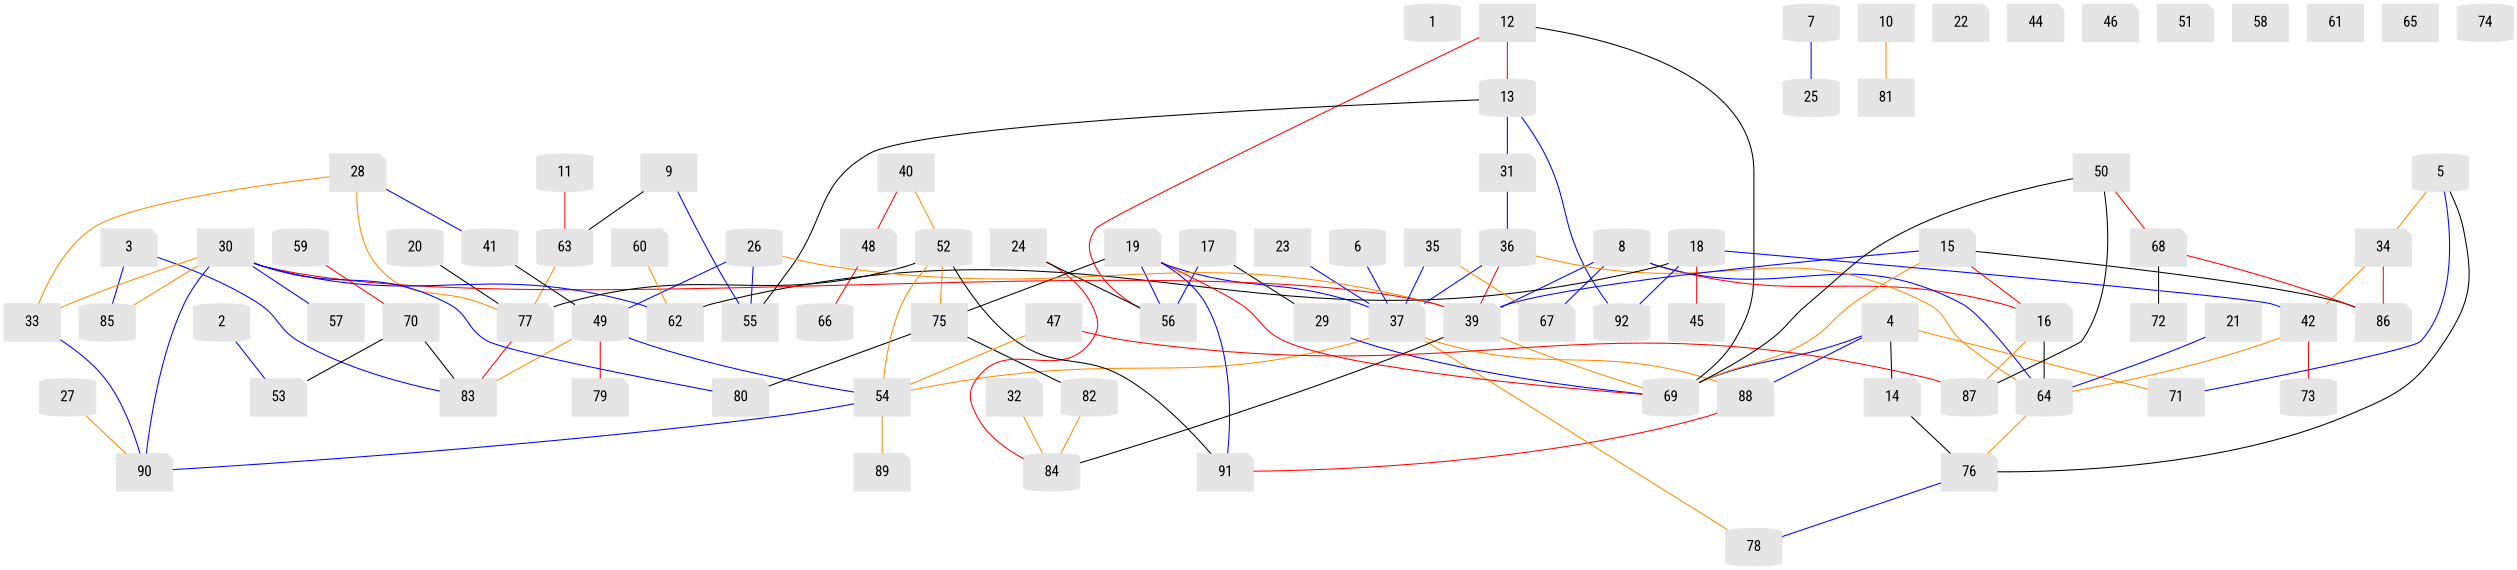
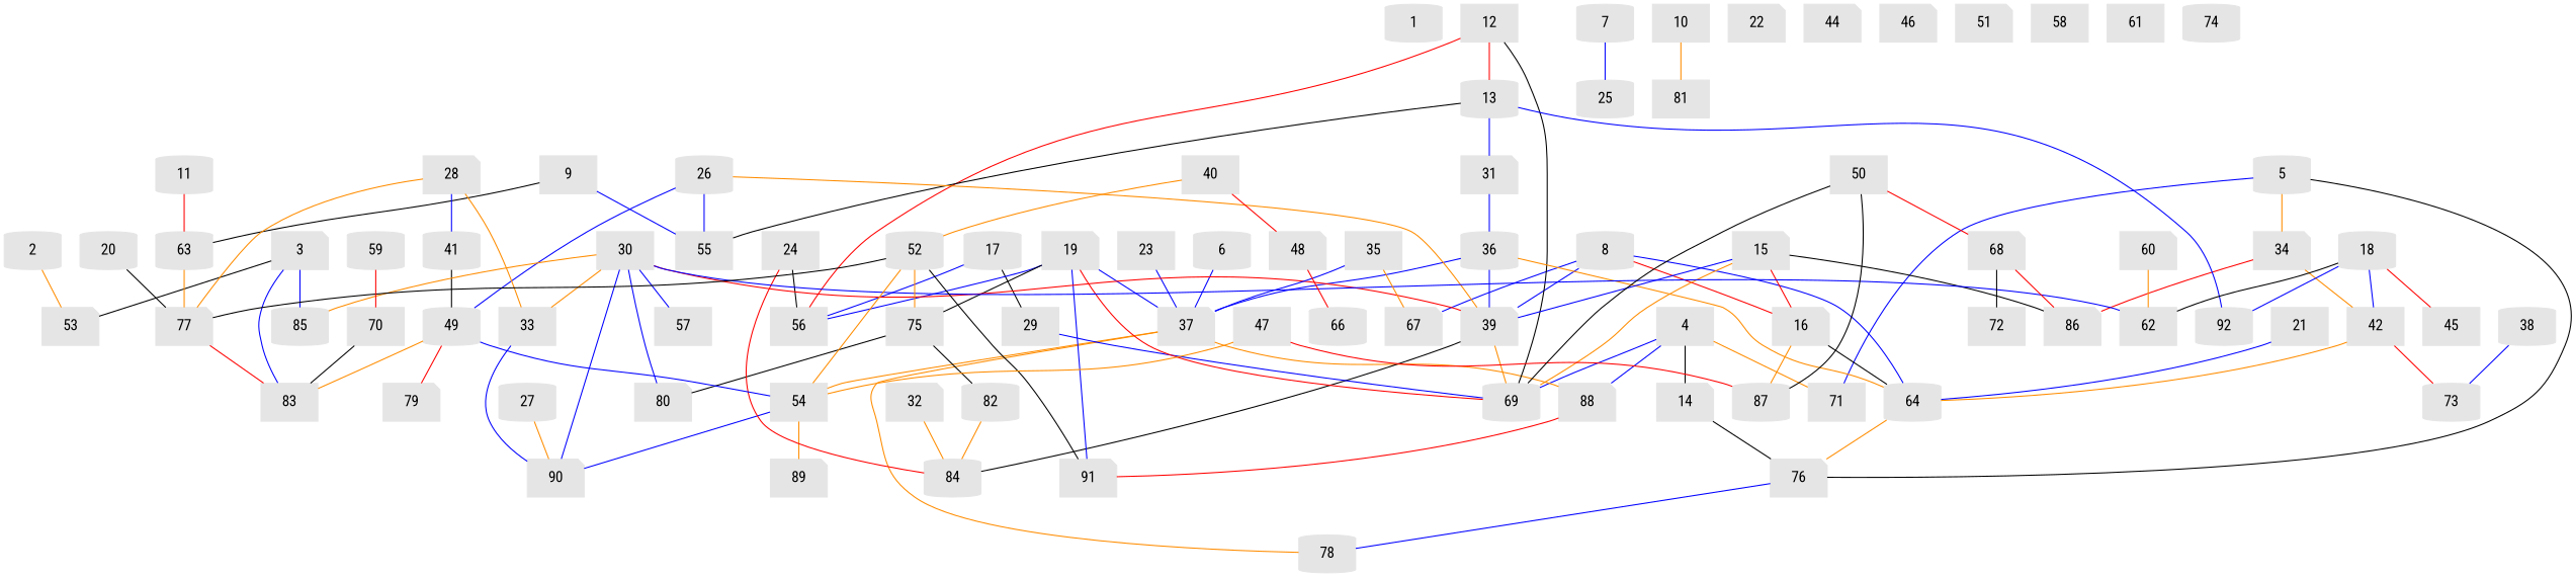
  graph {
    fontname="Roboto Condensed"
    node [color=gray90 fontname="Roboto Condensed" shape=cylinder style=filled]
    edge [color=blue fontname="Roboto Condensed"]
    1
    2
    53 [shape=note]
    3 [shape=note]
    83 [shape=box]
    85
    14 [shape=note]
    4 [shape=box]
    69
    71 [shape=box]
    88 [shape=note]
    76 [shape=note]
    91 [shape=note]
    5
    34 [shape=note]
    86 [shape=note]
    42 [shape=box]
    78
    6
    37 [shape=note]
    54 [shape=box]
    7
    25
    8
    16 [shape=note]
    39 [shape=note]
    64
    67 [shape=note]
    87
    84
    9 [shape=box]
    55 [shape=box]
    63
    77 [shape=note]
    10 [shape=box]
    81 [shape=box]
    11
    12 [shape=box]
    13
    56 [shape=box]
    31 [shape=note]
    92
    36
    15 [shape=note]
    17
    29 [shape=box]
    18
    45 [shape=box]
    62 [shape=box]
    73
    19 [shape=note]
    75 [shape=box]
    80 [shape=note]
    82
    20
    21 [shape=box]
    22 [shape=note]
    23 [shape=box]
    24 [shape=box]
    26
    49
    79 [shape=note]
    27
    90 [shape=note]
    28 [shape=note]
    33 [shape=box]
    41
    30 [shape=box]
    57 [shape=box]
    32 [shape=note]
    35 [shape=box]
    89 [shape=note]
+   38
    48 [shape=note]
    40 [shape=box]
    52
    66
    44 [shape=note]
    46 [shape=note]
    47 [shape=box]
    50 [shape=box]
    68 [shape=note]
    72 [shape=box]
    51 [shape=note]
    58 [shape=box]
    59
    70 [shape=box]
    60 [shape=note]
    61 [shape=box]
-   65 [shape=box]
    74
-   2 -- 53
-   70 -- 53 [color=black]
+   2 -- 53 [color=darkorange]
+   3 -- 53 [color=black]
    3 -- 83
    3 -- 85
    14 -- 76 [color=black]
    4 -- 14 [color=black]
    4 -- 69
    4 -- 71 [color=darkorange]
    4 -- 88
    88 -- 91 [color=red]
    76 -- 78
    5 -- 71
    5 -- 76 [color=black]
    5 -- 34 [color=darkorange]
    34 -- 86 [color=red]
    34 -- 42 [color=darkorange]
    42 -- 64 [color=darkorange]
    42 -- 73 [color=red]
    6 -- 37
    37 -- 88 [color=darkorange]
    37 -- 78 [color=darkorange]
    37 -- 54 [color=darkorange]
    54 -- 90
    54 -- 89 [color=darkorange]
    7 -- 25
    8 -- 16 [color=red]
    8 -- 39
    8 -- 64
    8 -- 67
    16 -- 64 [color=black]
    16 -- 87 [color=darkorange]
    39 -- 69 [color=darkorange]
    39 -- 84 [color=black]
    64 -- 76 [color=darkorange]
    9 -- 55
    9 -- 63 [color=black]
    63 -- 77 [color=darkorange]
    77 -- 83 [color=red]
    10 -- 81 [color=darkorange]
    11 -- 63 [color=red]
    12 -- 69 [color=black]
    12 -- 13 [color=red]
    12 -- 56 [color=red]
    13 -- 55 [color=black]
    13 -- 31
    13 -- 92
    31 -- 36
    36 -- 37
-   36 -- 39 [color=red]
+   36 -- 39
    36 -- 64 [color=darkorange]
    15 -- 69 [color=darkorange]
    15 -- 86 [color=black]
    15 -- 16 [color=red]
    15 -- 39
    17 -- 56
    17 -- 29 [color=black]
    29 -- 69
    18 -- 42
    18 -- 92
    18 -- 45 [color=red]
    18 -- 62 [color=black]
    19 -- 69 [color=red]
    19 -- 91
    19 -- 37
    19 -- 56
    19 -- 75 [color=black]
    75 -- 80 [color=black]
    75 -- 82 [color=black]
    82 -- 84 [color=darkorange]
    20 -- 77 [color=black]
    21 -- 64
    23 -- 37
    24 -- 84 [color=red]
    24 -- 56 [color=black]
    26 -- 39 [color=darkorange]
    26 -- 55
    26 -- 49
    49 -- 83 [color=darkorange]
    49 -- 54
    49 -- 79 [color=red]
    27 -- 90 [color=darkorange]
    28 -- 77 [color=darkorange]
    28 -- 33 [color=darkorange]
    28 -- 41
    33 -- 90
    41 -- 49 [color=black]
    30 -- 85 [color=darkorange]
    30 -- 39 [color=red]
    30 -- 62
    30 -- 80
    30 -- 90
    30 -- 33 [color=darkorange]
    30 -- 57
    32 -- 84 [color=darkorange]
    35 -- 37
    35 -- 67 [color=darkorange]
+   38 -- 73
    48 -- 66 [color=red]
    40 -- 48 [color=red]
    40 -- 52 [color=darkorange]
    52 -- 91 [color=black]
    52 -- 54 [color=darkorange]
    52 -- 77 [color=black]
    52 -- 75 [color=darkorange]
    47 -- 54 [color=darkorange]
    47 -- 87 [color=red]
    50 -- 69 [color=black]
    50 -- 87 [color=black]
    50 -- 68 [color=red]
    68 -- 86 [color=red]
    68 -- 72 [color=black]
    59 -- 70 [color=red]
    70 -- 83 [color=black]
    60 -- 62 [color=darkorange]
  }
